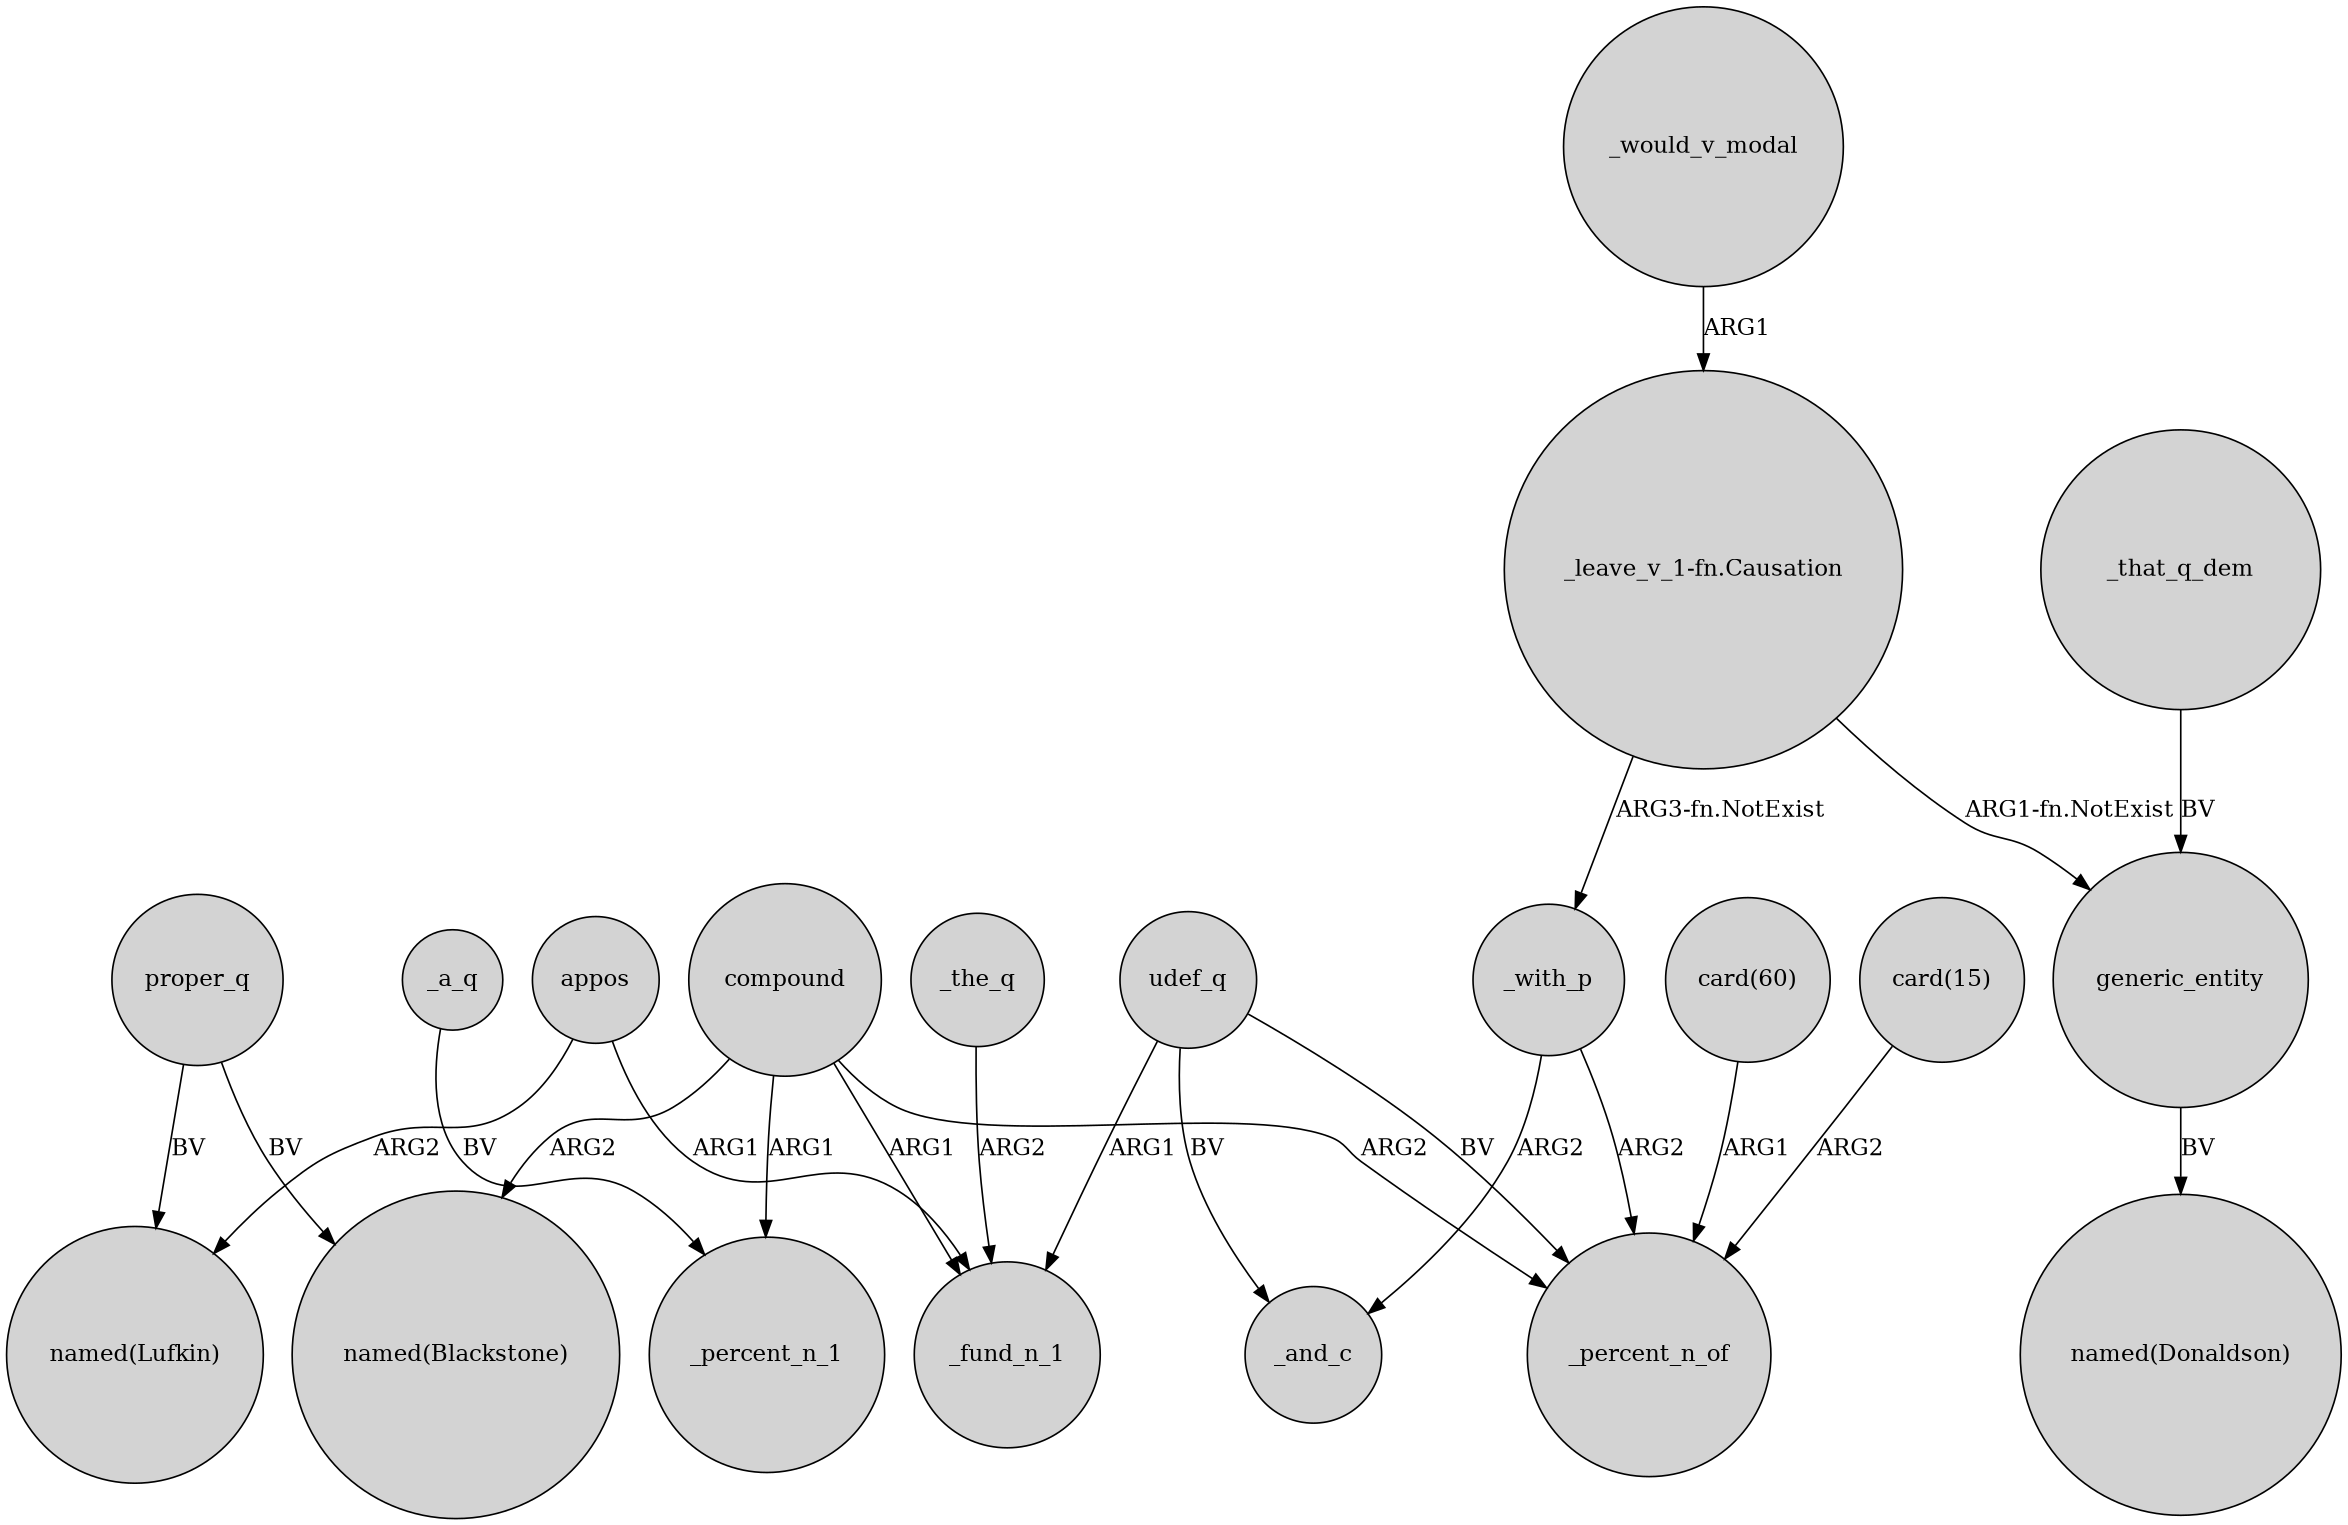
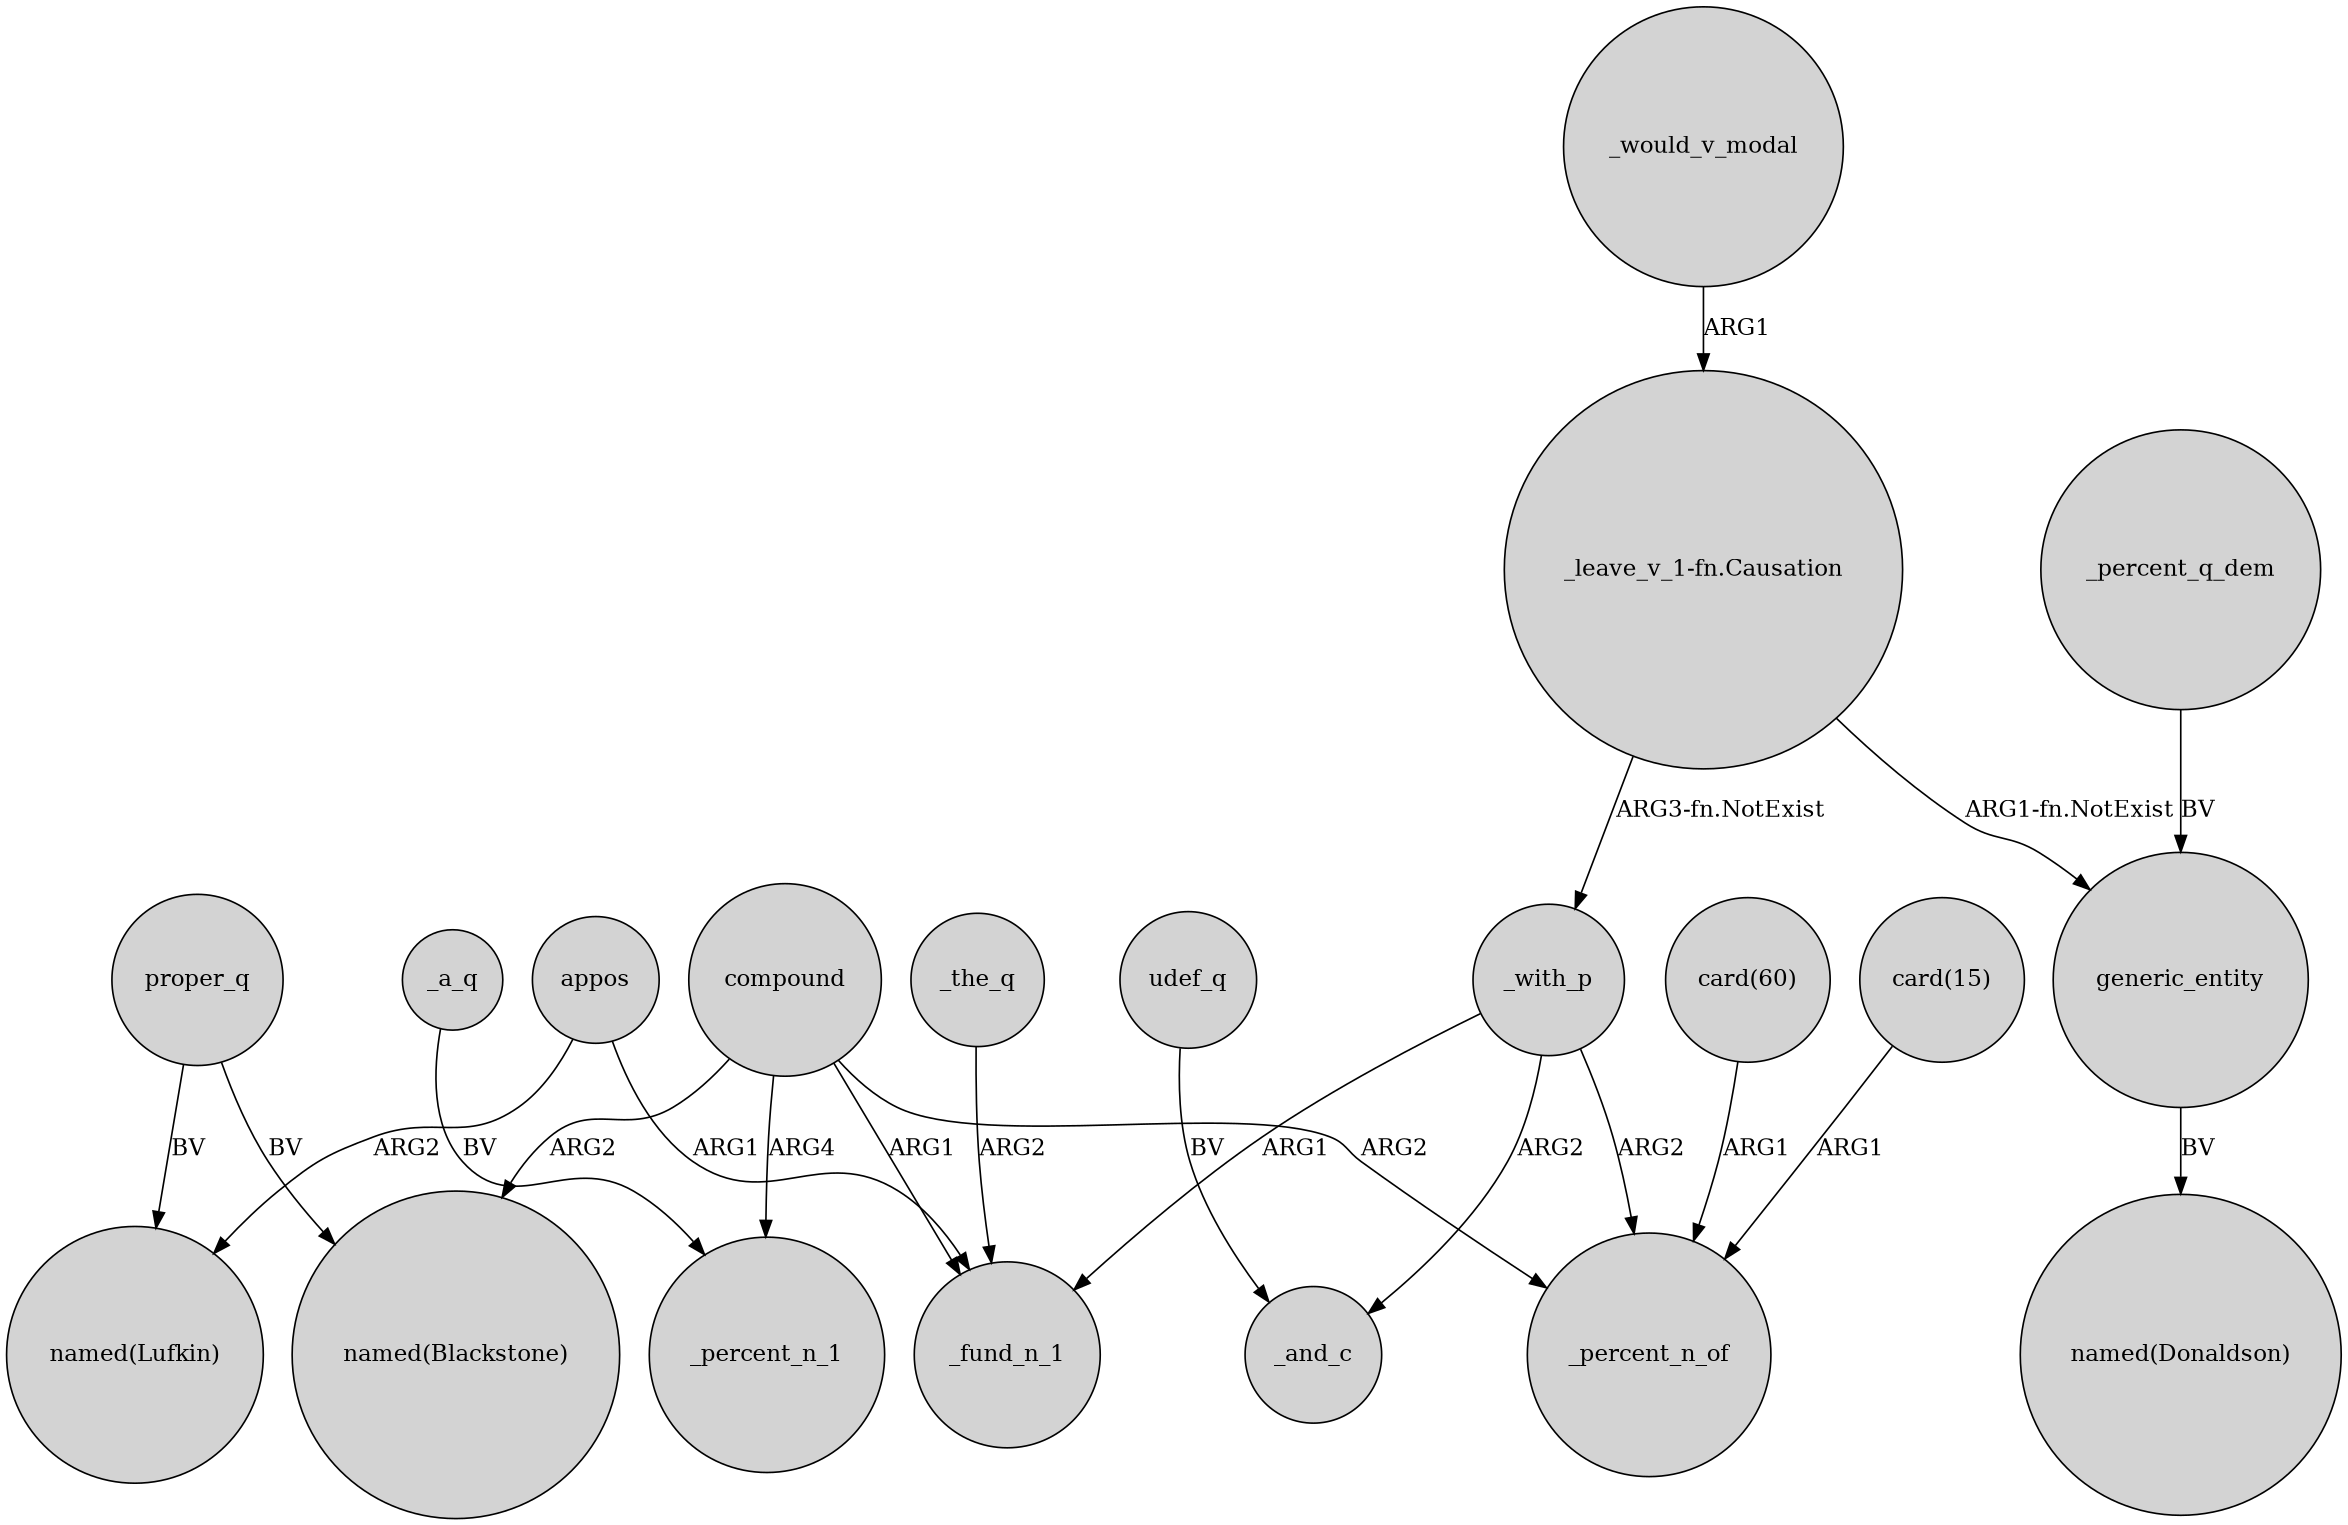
  digraph {
    node [shape=circle style=filled]
    compound
    "named(Blackstone)"
    n3 [label=_percent_n_1]
    _percent_n_of
    _fund_n_1
    _with_p
    _and_c
    _a_q
    proper_q
    "named(Lufkin)"
    "_leave_v_1-fn.Causation"
    generic_entity
    "named(Donaldson)"
    "card(15)"
-   _that_q_dem
+   _that_q_dem [label=_percent_q_dem]
    "card(60)"
    _the_q
    _would_v_modal
    appos
    udef_q
    compound -> "named(Blackstone)" [label=ARG2]
-   compound -> n3 [label=ARG1]
+   compound -> n3 [label=ARG4]
    compound -> _percent_n_of [label=ARG2]
    compound -> _fund_n_1 [label=ARG1]
    _with_p -> _percent_n_of [label=ARG2]
-   udef_q -> _fund_n_1 [label=ARG1]
+   _with_p -> _fund_n_1 [label=ARG1]
    _with_p -> _and_c [label=ARG2]
    _a_q -> n3 [label=BV]
    proper_q -> "named(Blackstone)" [label=BV]
    proper_q -> "named(Lufkin)" [label=BV]
    "_leave_v_1-fn.Causation" -> _with_p [label="ARG3-fn.NotExist"]
    "_leave_v_1-fn.Causation" -> generic_entity [label="ARG1-fn.NotExist"]
    generic_entity -> "named(Donaldson)" [label=BV]
-   "card(15)" -> _percent_n_of [label=ARG2]
+   "card(15)" -> _percent_n_of [label=ARG1]
    _that_q_dem -> generic_entity [label=BV]
    "card(60)" -> _percent_n_of [label=ARG1]
    _the_q -> _fund_n_1 [label=ARG2]
    _would_v_modal -> "_leave_v_1-fn.Causation" [label=ARG1]
    appos -> _fund_n_1 [label=ARG1]
    appos -> "named(Lufkin)" [label=ARG2]
-   udef_q -> _percent_n_of [label=BV]
    udef_q -> _and_c [label=BV]
  }
